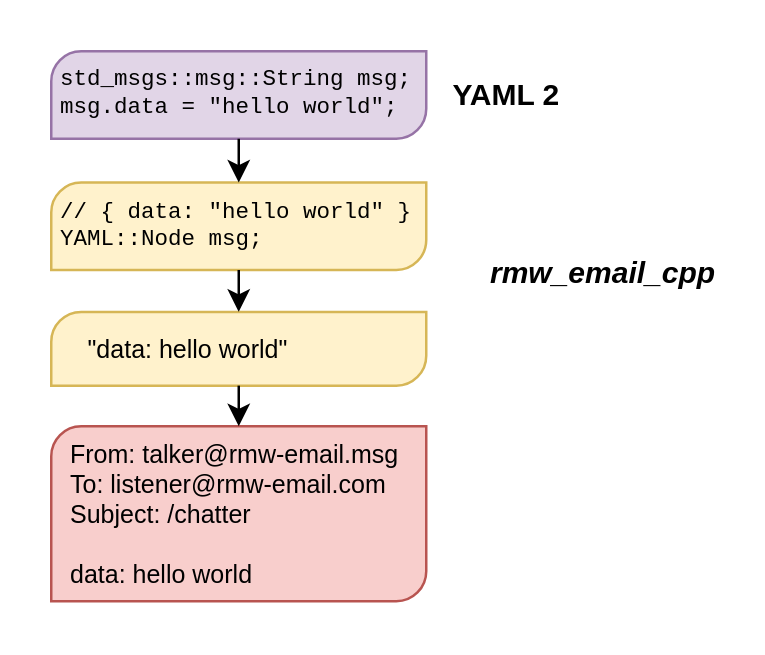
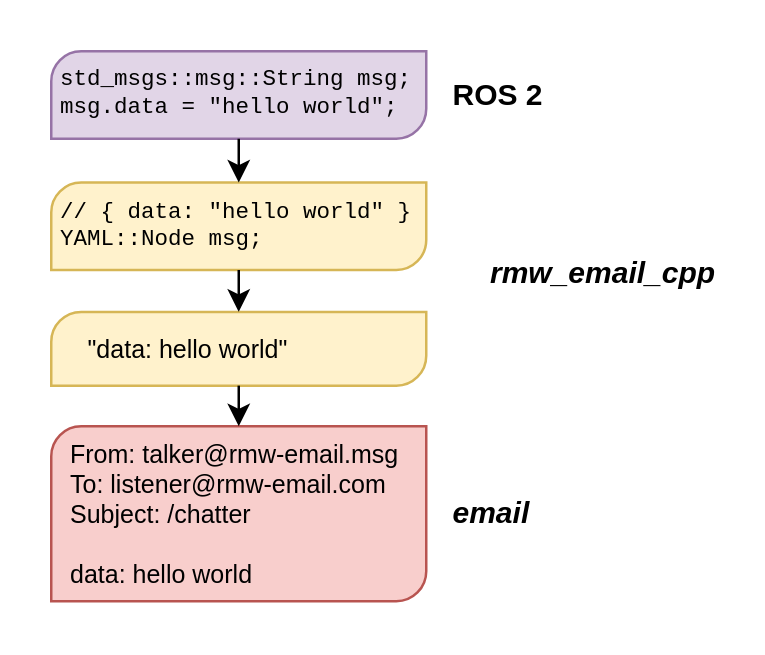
  <mxCell id="0" />
  <mxCell id="1" parent="0" />
  <mxCell id="2" value="" style="group;fillColor=none;absoluteArcSize=0;fontFamily=Helvetica;" parent="1" vertex="1" connectable="0"><mxGeometry x="20" y="20" width="150" height="35" as="geometry" /></mxCell>
  <mxCell id="3" value="" style="verticalLabelPosition=bottom;verticalAlign=top;html=1;shape=mxgraph.basic.diag_round_rect;dx=6;fillColor=#e1d5e7;strokeColor=#9673a6;" parent="2" vertex="1"><mxGeometry width="150" height="35" as="geometry" /></mxCell>
  <mxCell id="4" value="&lt;font style=&quot;font-size: 9px;&quot;&gt;std_msgs::msg::String msg;&lt;br style=&quot;font-size: 9px;&quot;&gt;msg.data = &quot;hello world&quot;;&lt;/font&gt;" style="text;html=1;align=left;verticalAlign=middle;whiteSpace=wrap;rounded=0;fontFamily=Courier New;fontSize=9;" parent="2" vertex="1"><mxGeometry x="2" y="5.83" width="150" height="23.33" as="geometry" /></mxCell>
  <mxCell id="5" value="" style="group;align=left;" parent="1" vertex="1" connectable="0"><mxGeometry x="20" y="72.5" width="150" height="35" as="geometry" /></mxCell>
  <mxCell id="6" value="" style="verticalLabelPosition=bottom;verticalAlign=top;html=1;shape=mxgraph.basic.diag_round_rect;dx=6;fillColor=#fff2cc;strokeColor=#d6b656;" parent="5" vertex="1"><mxGeometry width="150" height="35" as="geometry" /></mxCell>
  <mxCell id="7" value="&lt;font style=&quot;font-size: 9px;&quot;&gt;// { data: &quot;hello world&quot; }&lt;br style=&quot;font-size: 9px;&quot;&gt;YAML::Node msg;&lt;/font&gt;" style="text;html=1;strokeColor=none;fillColor=none;align=left;verticalAlign=middle;whiteSpace=wrap;rounded=0;fontFamily=Courier New;fontSize=9;" parent="5" vertex="1"><mxGeometry x="2" y="5.83" width="150" height="23.33" as="geometry" /></mxCell>
  <mxCell id="8" value="" style="group;align=left;" parent="1" vertex="1" connectable="0"><mxGeometry x="20" y="124.25" width="150" height="29.5" as="geometry" /></mxCell>
  <mxCell id="9" value="" style="verticalLabelPosition=bottom;verticalAlign=top;html=1;shape=mxgraph.basic.diag_round_rect;dx=6;fillColor=#fff2cc;strokeColor=#d6b656;" parent="8" vertex="1"><mxGeometry width="150" height="29.5" as="geometry" /></mxCell>
  <mxCell id="10" value="&lt;font style=&quot;font-size: 10px&quot;&gt;&quot;data: hello world&quot;&lt;/font&gt;" style="text;html=1;strokeColor=none;fillColor=none;align=left;verticalAlign=middle;whiteSpace=wrap;rounded=0;" parent="8" vertex="1"><mxGeometry x="12.5" y="4.917" width="125" height="19.667" as="geometry" /></mxCell>
  <mxCell id="11" value="" style="group;align=left;" parent="1" vertex="1" connectable="0"><mxGeometry x="20" y="170" width="150" height="70" as="geometry" /></mxCell>
  <mxCell id="12" value="" style="verticalLabelPosition=bottom;verticalAlign=top;html=1;shape=mxgraph.basic.diag_round_rect;dx=6;fillColor=#f8cecc;strokeColor=#b85450;" parent="11" vertex="1"><mxGeometry width="150" height="70" as="geometry" /></mxCell>
  <mxCell id="13" value="&lt;div style=&quot;font-size: 10px&quot;&gt;&lt;font style=&quot;font-size: 10px&quot;&gt;From: talker@rmw-email.msg&lt;/font&gt;&lt;/div&gt;&lt;div style=&quot;font-size: 10px&quot;&gt;&lt;font style=&quot;font-size: 10px&quot;&gt;To: listener@rmw-email.com&lt;/font&gt;&lt;/div&gt;&lt;div style=&quot;font-size: 10px&quot;&gt;&lt;font style=&quot;font-size: 10px&quot;&gt;Subject: /chatter&lt;/font&gt;&lt;/div&gt;&lt;div style=&quot;font-size: 10px&quot;&gt;&lt;font style=&quot;font-size: 10px&quot;&gt;&lt;br&gt;&lt;/font&gt;&lt;/div&gt;&lt;div style=&quot;font-size: 10px&quot;&gt;&lt;font style=&quot;font-size: 10px&quot;&gt;data: hello world&lt;/font&gt;&lt;/div&gt;" style="text;html=1;strokeColor=none;fillColor=none;align=left;verticalAlign=middle;whiteSpace=wrap;rounded=0;" parent="11" vertex="1"><mxGeometry x="6.25" y="11.67" width="137.5" height="46.67" as="geometry" /></mxCell>
  <mxCell id="14" style="edgeStyle=orthogonalEdgeStyle;rounded=0;orthogonalLoop=1;jettySize=auto;html=1;exitX=0.5;exitY=1;exitDx=0;exitDy=0;exitPerimeter=0;entryX=0.5;entryY=0;entryDx=0;entryDy=0;entryPerimeter=0;" edge="1" parent="1" source="3" target="6"><mxGeometry relative="1" as="geometry" /></mxCell>
  <mxCell id="15" style="edgeStyle=orthogonalEdgeStyle;rounded=0;orthogonalLoop=1;jettySize=auto;html=1;exitX=0.5;exitY=1;exitDx=0;exitDy=0;exitPerimeter=0;entryX=0.5;entryY=0;entryDx=0;entryDy=0;entryPerimeter=0;" edge="1" parent="1" source="6" target="9"><mxGeometry relative="1" as="geometry" /></mxCell>
  <mxCell id="16" style="edgeStyle=orthogonalEdgeStyle;rounded=0;orthogonalLoop=1;jettySize=auto;html=1;exitX=0.5;exitY=1;exitDx=0;exitDy=0;exitPerimeter=0;entryX=0.5;entryY=0;entryDx=0;entryDy=0;entryPerimeter=0;" edge="1" parent="1" source="9" target="12"><mxGeometry relative="1" as="geometry" /></mxCell>
- <mxCell id="17" value="YAML 2" style="text;html=1;strokeColor=none;fillColor=none;align=left;verticalAlign=middle;whiteSpace=wrap;rounded=0;fontStyle=1" vertex="1" parent="1"><mxGeometry x="179" y="27.5" width="70" height="20" as="geometry" /></mxCell>
+ <mxCell id="17" value="ROS 2" style="text;html=1;strokeColor=none;fillColor=none;align=left;verticalAlign=middle;whiteSpace=wrap;rounded=0;fontStyle=1" vertex="1" parent="1"><mxGeometry x="179" y="27.5" width="70" height="20" as="geometry" /></mxCell>
  <mxCell id="18" value="rmw_email_cpp" style="text;html=1;strokeColor=none;fillColor=none;align=left;verticalAlign=middle;whiteSpace=wrap;rounded=0;fontStyle=3" vertex="1" parent="1"><mxGeometry x="194" y="99.25" width="90" height="20" as="geometry" /></mxCell>
+ <mxCell id="19" value="email" style="text;html=1;strokeColor=none;fillColor=none;align=left;verticalAlign=middle;whiteSpace=wrap;rounded=0;fontStyle=3" vertex="1" parent="1"><mxGeometry x="179" y="195" width="50" height="20" as="geometry" /></mxCell>
